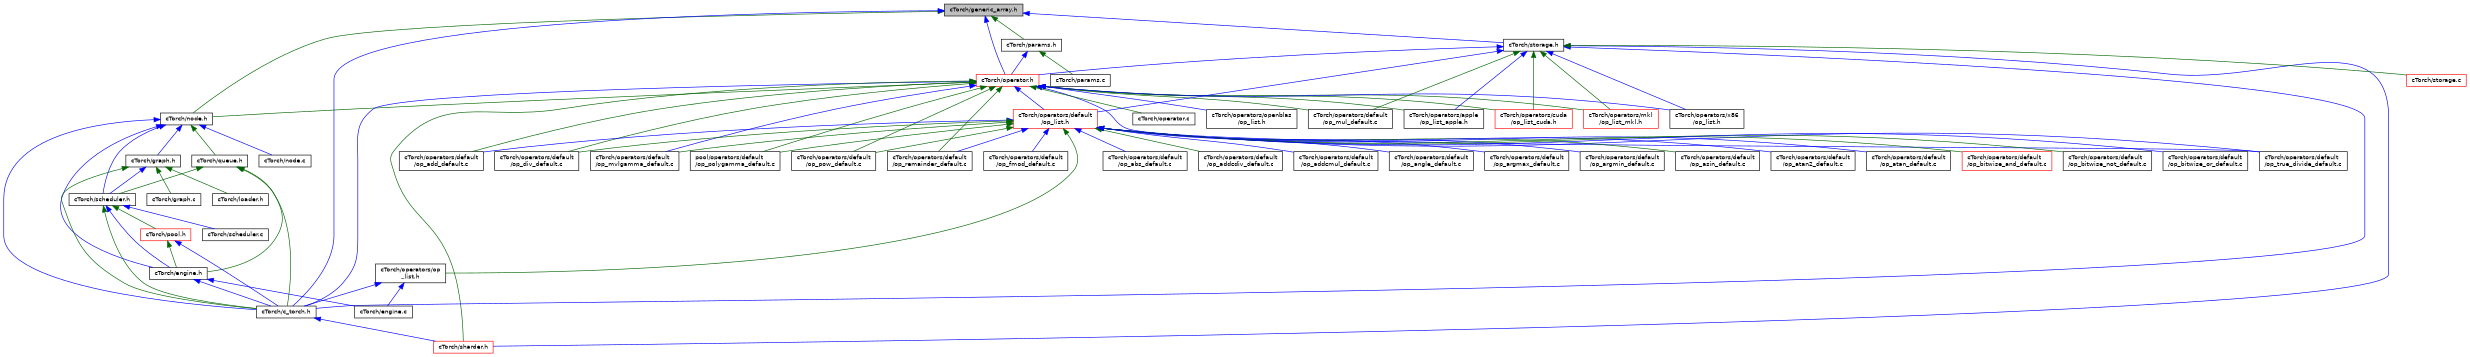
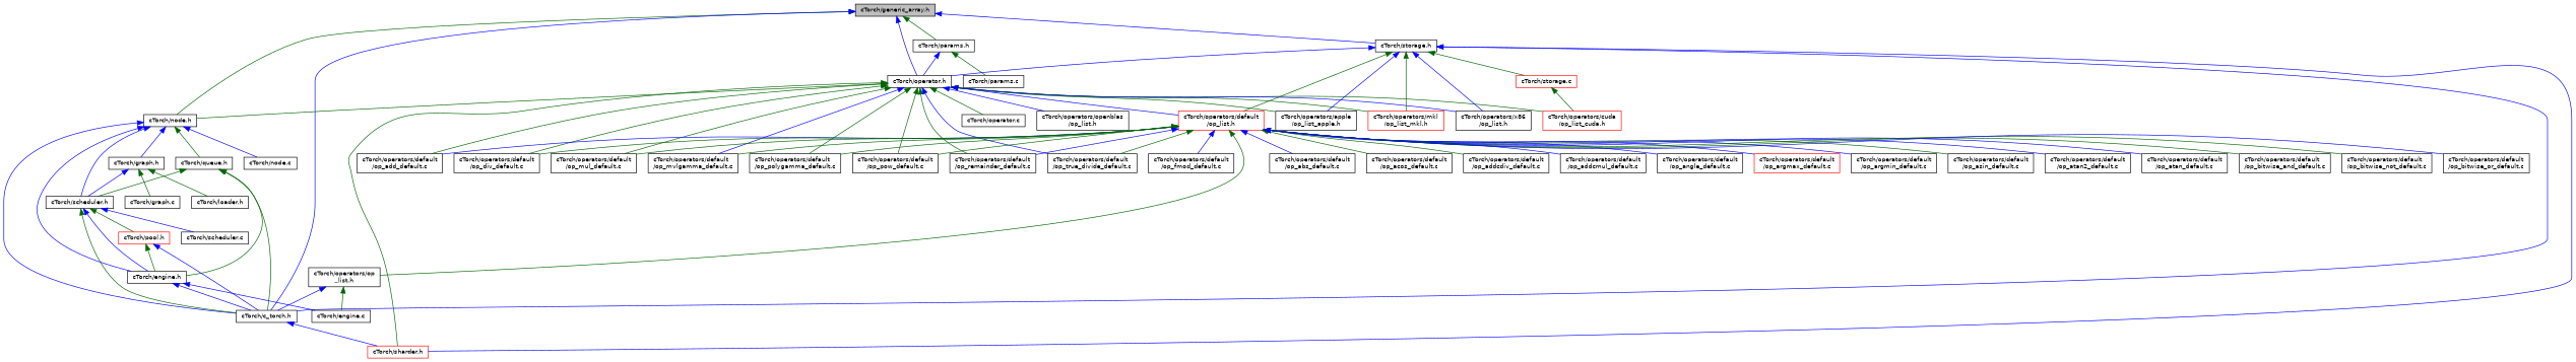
  digraph {
    node [color=black fillcolor=white fontname=Helvetica fontsize=10 shape=record style=filled]
    edge [color=darkgreen dir=back fontname=Helvetica fontsize=10 labelfontname=Helvetica labelfontsize=10 style=solid]
    n1 [fillcolor=grey75 fontcolor=black height=0.2 label="cTorch/generic_array.h" width=0.4]
    n2 [height=0.2 label="cTorch/node.h" width=0.4]
    n3 [height=0.2 label="cTorch/c_torch.h" width=0.4]
-   n4 [color=red height=0.2 label="cTorch/operator.h" width=0.4]
+   n4 [height=0.2 label="cTorch/operator.h" width=0.4]
    n5 [height=0.2 label="cTorch/params.h" width=0.4]
    n6 [height=0.2 label="cTorch/storage.h" width=0.4]
    n7 [height=0.2 label="cTorch/engine.h" width=0.4]
    n8 [height=0.2 label="cTorch/graph.h" width=0.4]
    n9 [height=0.2 label="cTorch/scheduler.h" width=0.4]
    n10 [height=0.2 label="cTorch/queue.h" width=0.4]
    n11 [height=0.2 label="cTorch/node.c" width=0.4]
    n12 [color=red height=0.2 label="cTorch/sharder.h" width=0.4]
    n13 [color=red height=0.2 label="cTorch/operators/default\l/op_list.h" width=0.4]
    n14 [height=0.2 label="cTorch/operators/default\l/op_add_default.c" width=0.4]
    n15 [height=0.2 label="cTorch/operators/default\l/op_div_default.c" width=0.4]
    n16 [height=0.2 label="cTorch/operators/default\l/op_mul_default.c" width=0.4]
    n17 [height=0.2 label="cTorch/operators/default\l/op_mvlgamma_default.c" width=0.4]
-   n18 [height=0.2 label="pool/operators/default\l/op_polygamma_default.c" width=0.4]
+   n18 [height=0.2 label="cTorch/operators/default\l/op_polygamma_default.c" width=0.4]
    n19 [height=0.2 label="cTorch/operators/default\l/op_pow_default.c" width=0.4]
    n20 [height=0.2 label="cTorch/operators/default\l/op_remainder_default.c" width=0.4]
    n21 [height=0.2 label="cTorch/operators/default\l/op_true_divide_default.c" width=0.4]
    n22 [height=0.2 label="cTorch/operator.c" width=0.4]
    n23 [height=0.2 label="cTorch/operators/apple\l/op_list_apple.h" width=0.4]
    n24 [color=red height=0.2 label="cTorch/operators/cuda\l/op_list_cuda.h" width=0.4]
    n25 [color=red height=0.2 label="cTorch/operators/mkl\l/op_list_mkl.h" width=0.4]
    n26 [height=0.2 label="cTorch/operators/openblas\l/op_list.h" width=0.4]
    n27 [height=0.2 label="cTorch/operators/x86\l/op_list.h" width=0.4]
    n28 [height=0.2 label="cTorch/params.c" width=0.4]
    n29 [color=red height=0.2 label="cTorch/storage.c" width=0.4]
    n30 [height=0.2 label="cTorch/engine.c" width=0.4]
    n31 [height=0.2 label="cTorch/graph.c" width=0.4]
    n32 [height=0.2 label="cTorch/loader.h" width=0.4]
    n33 [color=red height=0.2 label="cTorch/pool.h" width=0.4]
    n34 [height=0.2 label="cTorch/scheduler.c" width=0.4]
    n35 [height=0.2 label="cTorch/operators/default\l/op_fmod_default.c" width=0.4]
    n36 [height=0.2 label="cTorch/operators/op\l_list.h" width=0.4]
    n37 [height=0.2 label="cTorch/operators/default\l/op_abs_default.c" width=0.4]
+   n38 [height=0.2 label="cTorch/operators/default\l/op_acos_default.c" width=0.4]
    n39 [height=0.2 label="cTorch/operators/default\l/op_addcdiv_default.c" width=0.4]
    n40 [height=0.2 label="cTorch/operators/default\l/op_addcmul_default.c" width=0.4]
    n41 [height=0.2 label="cTorch/operators/default\l/op_angle_default.c" width=0.4]
-   n42 [height=0.2 label="cTorch/operators/default\l/op_argmax_default.c" width=0.4]
+   n42 [color=red height=0.2 label="cTorch/operators/default\l/op_argmax_default.c" width=0.4]
    n43 [height=0.2 label="cTorch/operators/default\l/op_argmin_default.c" width=0.4]
    n44 [height=0.2 label="cTorch/operators/default\l/op_asin_default.c" width=0.4]
    n45 [height=0.2 label="cTorch/operators/default\l/op_atan2_default.c" width=0.4]
    n46 [height=0.2 label="cTorch/operators/default\l/op_atan_default.c" width=0.4]
-   n47 [color=red height=0.2 label="cTorch/operators/default\l/op_bitwise_and_default.c" width=0.4]
+   n47 [height=0.2 label="cTorch/operators/default\l/op_bitwise_and_default.c" width=0.4]
    n48 [height=0.2 label="cTorch/operators/default\l/op_bitwise_not_default.c" width=0.4]
    n49 [height=0.2 label="cTorch/operators/default\l/op_bitwise_or_default.c" width=0.4]
    n1 -> n2
    n1 -> n3 [color=blue]
    n1 -> n4 [color=blue]
    n1 -> n5
    n1 -> n6 [color=blue]
    n2 -> n3 [color=blue]
    n2 -> n7 [color=blue]
    n2 -> n8 [color=blue]
    n2 -> n9 [color=blue]
    n2 -> n10
    n2 -> n11 [color=blue]
    n3 -> n12 [color=blue]
    n4 -> n2
-   n4 -> n3 [color=blue]
    n4 -> n12
    n4 -> n13 [color=blue]
    n4 -> n14
    n4 -> n15
    n4 -> n16
    n4 -> n17 [color=blue]
    n4 -> n18
    n4 -> n19
    n4 -> n20
    n4 -> n21 [color=blue]
    n4 -> n22
    n4 -> n23
    n4 -> n24
    n4 -> n25
    n4 -> n26 [color=blue]
    n4 -> n27 [color=blue]
    n5 -> n4 [color=blue]
    n5 -> n28
    n6 -> n3 [color=blue]
    n6 -> n4 [color=blue]
    n6 -> n12 [color=blue]
-   n6 -> n13 [color=blue]
+   n6 -> n13
    n6 -> n23 [color=blue]
-   n6 -> n24
+   n29 -> n24
    n6 -> n25
    n6 -> n27 [color=blue]
    n6 -> n29
    n7 -> n3 [color=blue]
    n7 -> n30 [color=blue]
-   n8 -> n3
    n8 -> n9 [color=blue]
    n8 -> n31
    n8 -> n32
    n9 -> n3
    n9 -> n7 [color=blue]
    n9 -> n33
    n9 -> n34 [color=blue]
    n10 -> n3
    n10 -> n7
    n10 -> n9
    n13 -> n14 [color=blue]
    n13 -> n15
-   n6 -> n16
+   n13 -> n16
    n13 -> n17
    n13 -> n18
    n13 -> n19
    n13 -> n20 [color=blue]
-   n13 -> n21 [color=blue]
+   n13 -> n21
    n13 -> n35 [color=blue]
    n13 -> n36
    n13 -> n37 [color=blue]
+   n13 -> n38
    n13 -> n39
    n13 -> n40 [color=blue]
    n13 -> n41 [color=blue]
    n13 -> n42 [color=blue]
    n13 -> n43 [color=blue]
    n13 -> n44
    n13 -> n45 [color=blue]
    n13 -> n46 [color=blue]
    n13 -> n47
    n13 -> n48
    n13 -> n49 [color=blue]
    n33 -> n3 [color=blue]
    n33 -> n7
    n36 -> n3 [color=blue]
-   n36 -> n30 [color=blue]
+   n36 -> n30
  }
